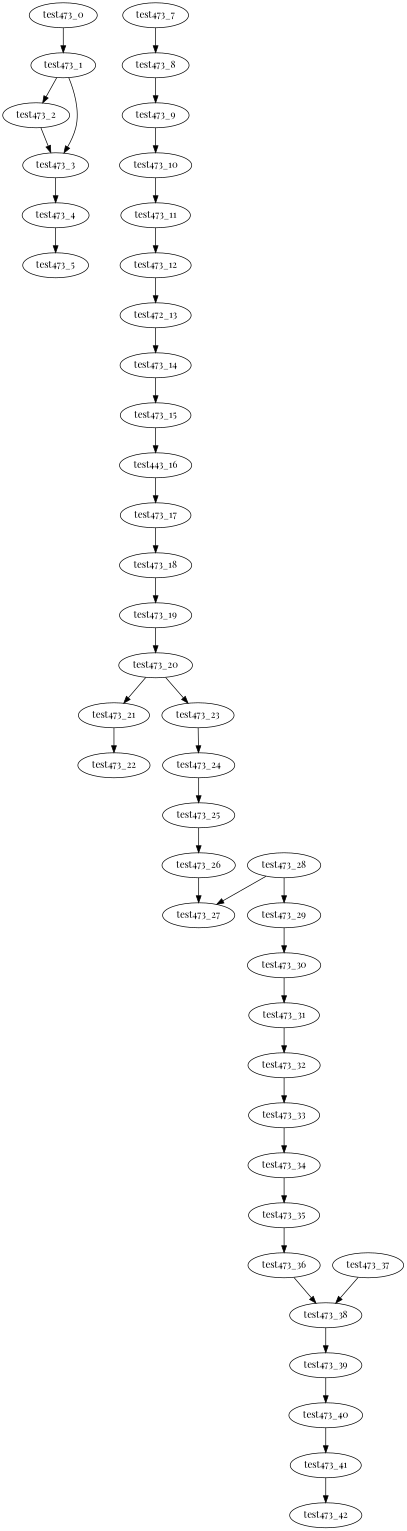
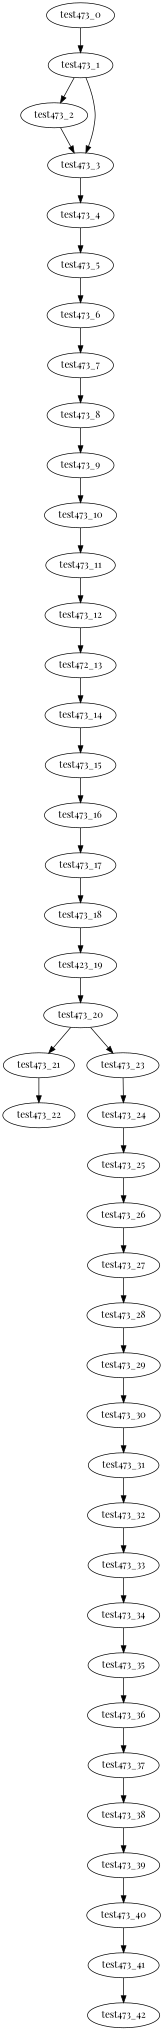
  digraph {
    fontname="Playfair Display"
    node [fontname="Playfair Display"]
    edge [fontname="Playfair Display"]
    test473_0
    test473_1
    test473_2
    test473_3
    test473_4
    test473_5
+   test473_6
    test473_7
    test473_8
    test473_9
    test473_10
    test473_11
    test473_12
    n14 [label=test472_13]
    test473_14
    test473_15
-   test473_16 [label=test443_16]
+   test473_16
    test473_17
    test473_18
-   test473_19
+   test473_19 [label=test423_19]
    test473_20
    test473_21
    test473_23
    test473_22
    test473_24
    test473_25
    test473_26
    test473_27
    test473_28
    test473_29
    test473_30
    test473_31
    test473_32
    test473_33
    test473_34
    test473_35
    test473_36
    test473_37
    test473_38
    test473_39
    test473_40
    test473_41
    test473_42
    test473_0 -> test473_1
    test473_1 -> test473_2
    test473_1 -> test473_3
    test473_2 -> test473_3
    test473_3 -> test473_4
    test473_4 -> test473_5
+   test473_5 -> test473_6
+   test473_6 -> test473_7
    test473_7 -> test473_8
    test473_8 -> test473_9
    test473_9 -> test473_10
    test473_10 -> test473_11
    test473_11 -> test473_12
    test473_12 -> n14
    n14 -> test473_14
    test473_14 -> test473_15
    test473_15 -> test473_16
    test473_16 -> test473_17
    test473_17 -> test473_18
    test473_18 -> test473_19
    test473_19 -> test473_20
    test473_20 -> test473_21
    test473_20 -> test473_23
    test473_21 -> test473_22
    test473_23 -> test473_24
    test473_24 -> test473_25
    test473_25 -> test473_26
    test473_26 -> test473_27
-   test473_28 -> test473_27
+   test473_27 -> test473_28
    test473_28 -> test473_29
    test473_29 -> test473_30
    test473_30 -> test473_31
    test473_31 -> test473_32
    test473_32 -> test473_33
    test473_33 -> test473_34
    test473_34 -> test473_35
    test473_35 -> test473_36
-   test473_36 -> test473_38
+   test473_36 -> test473_37
    test473_37 -> test473_38
    test473_38 -> test473_39
    test473_39 -> test473_40
    test473_40 -> test473_41
    test473_41 -> test473_42
  }
